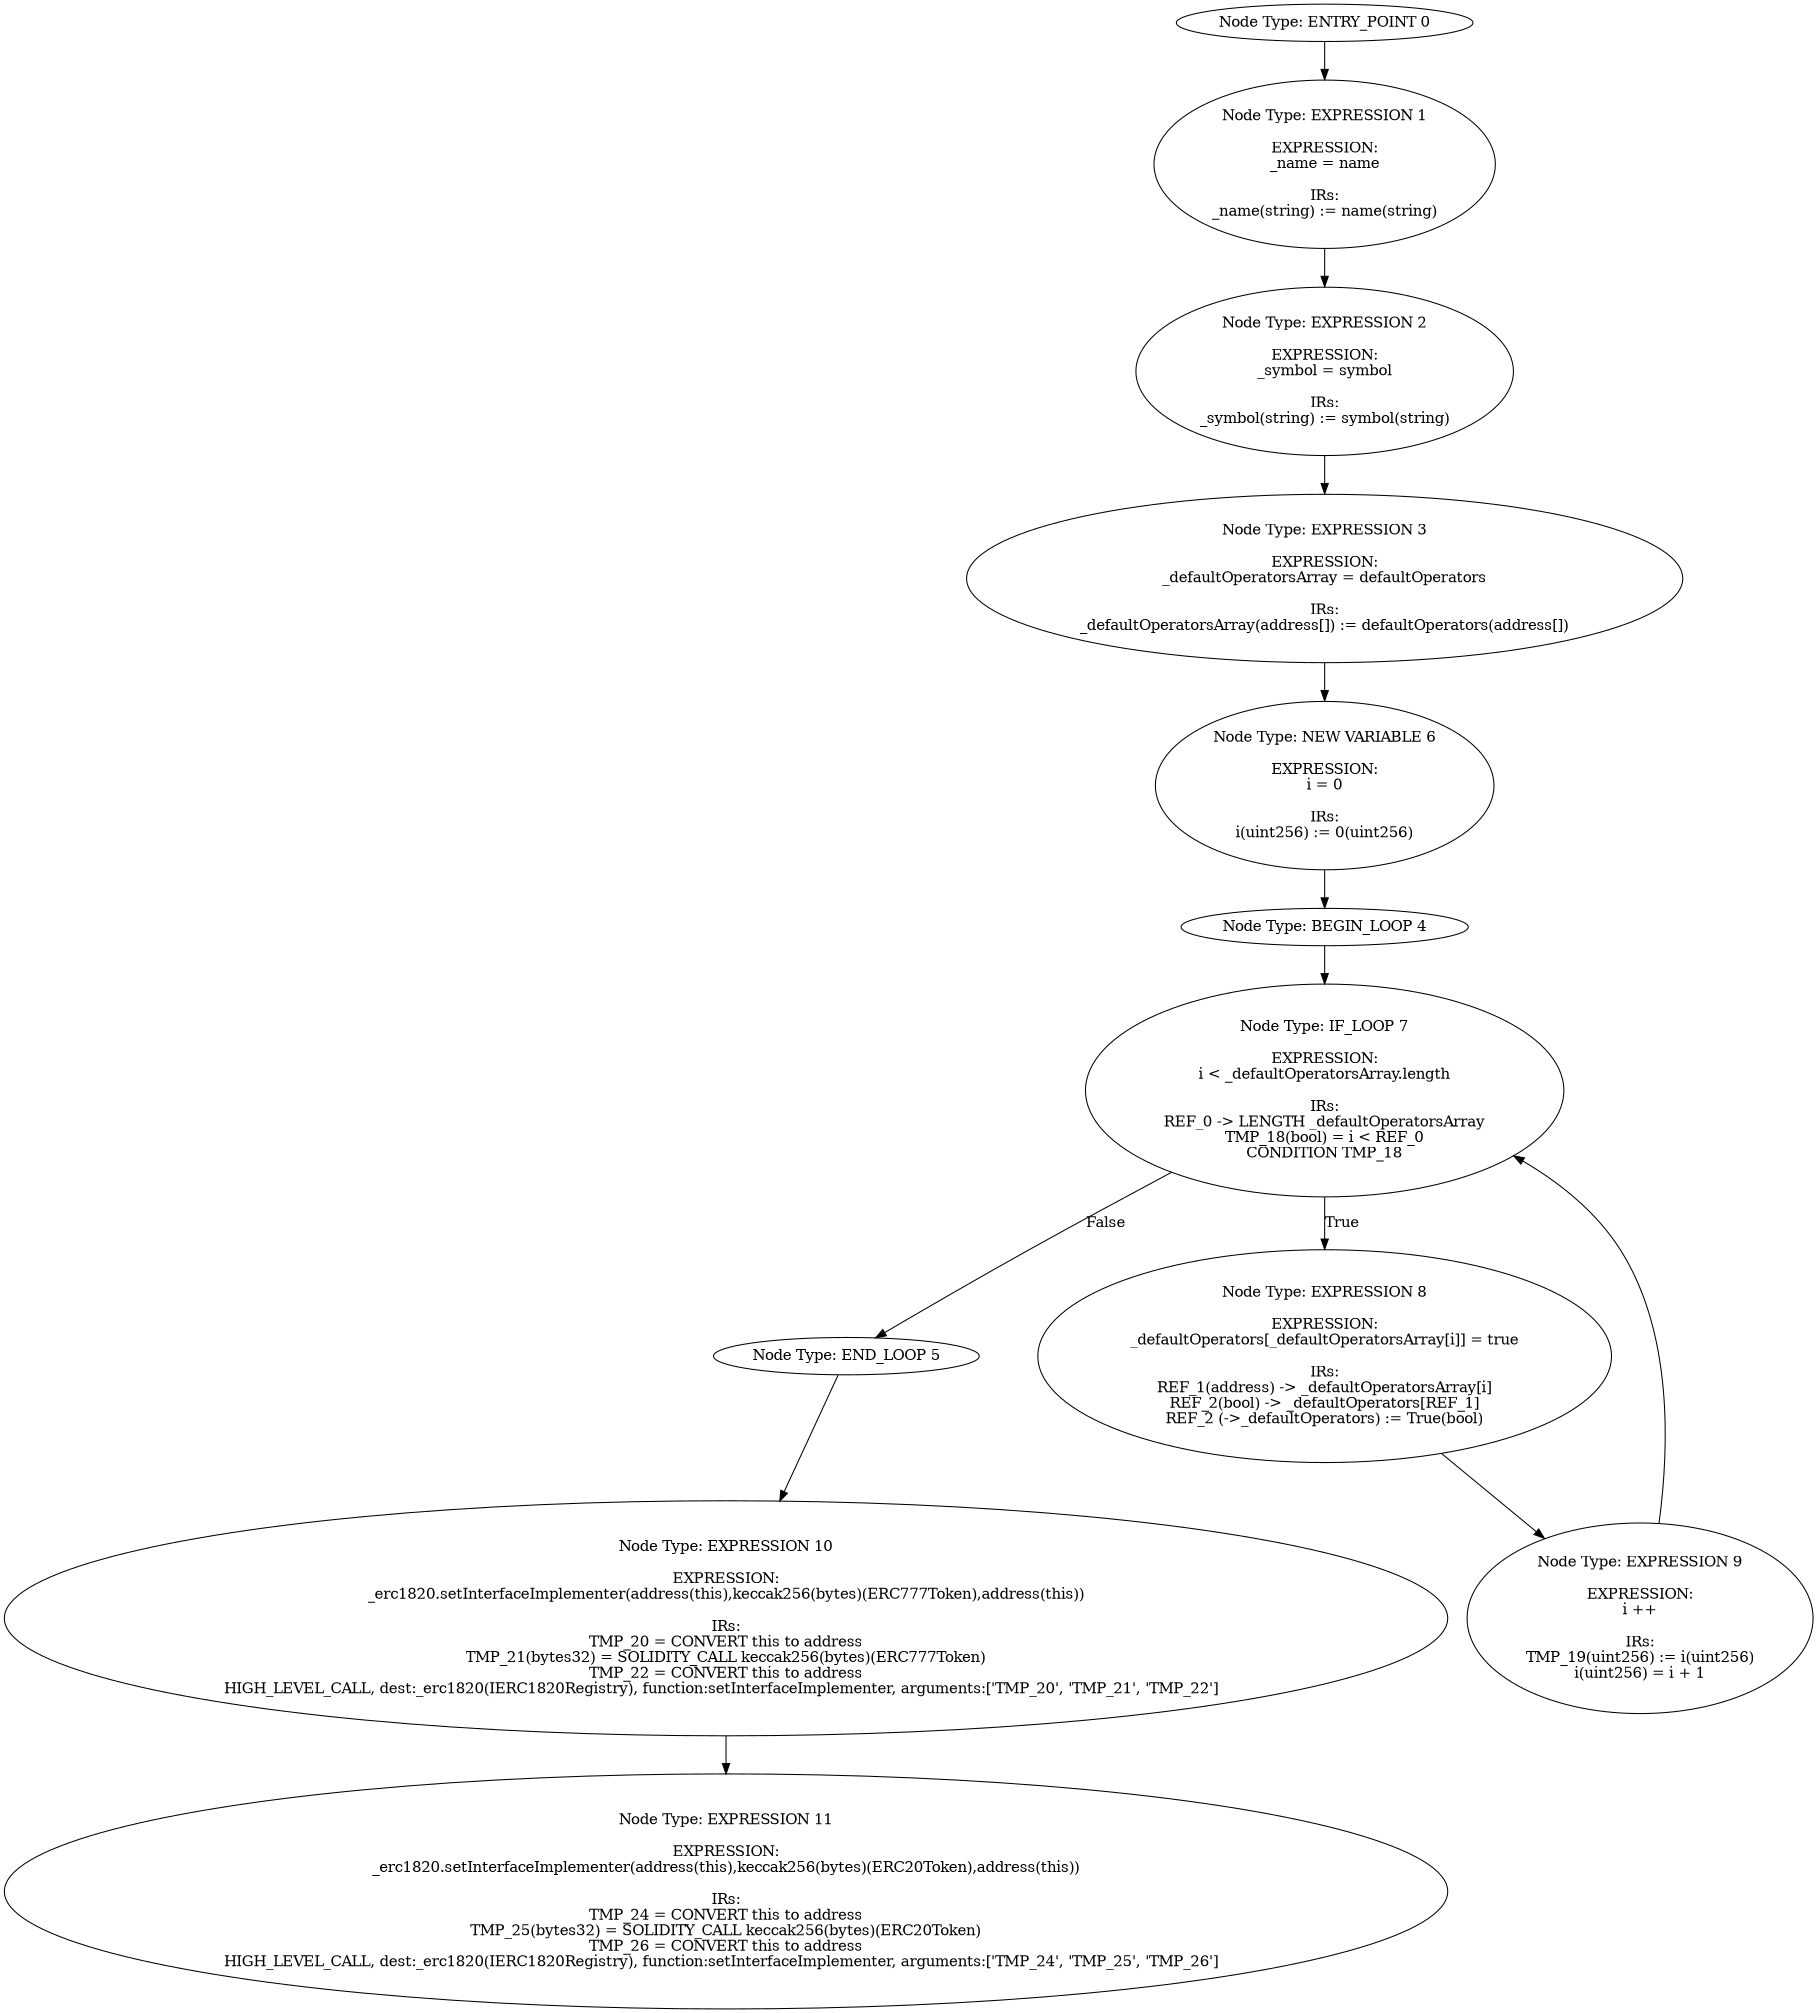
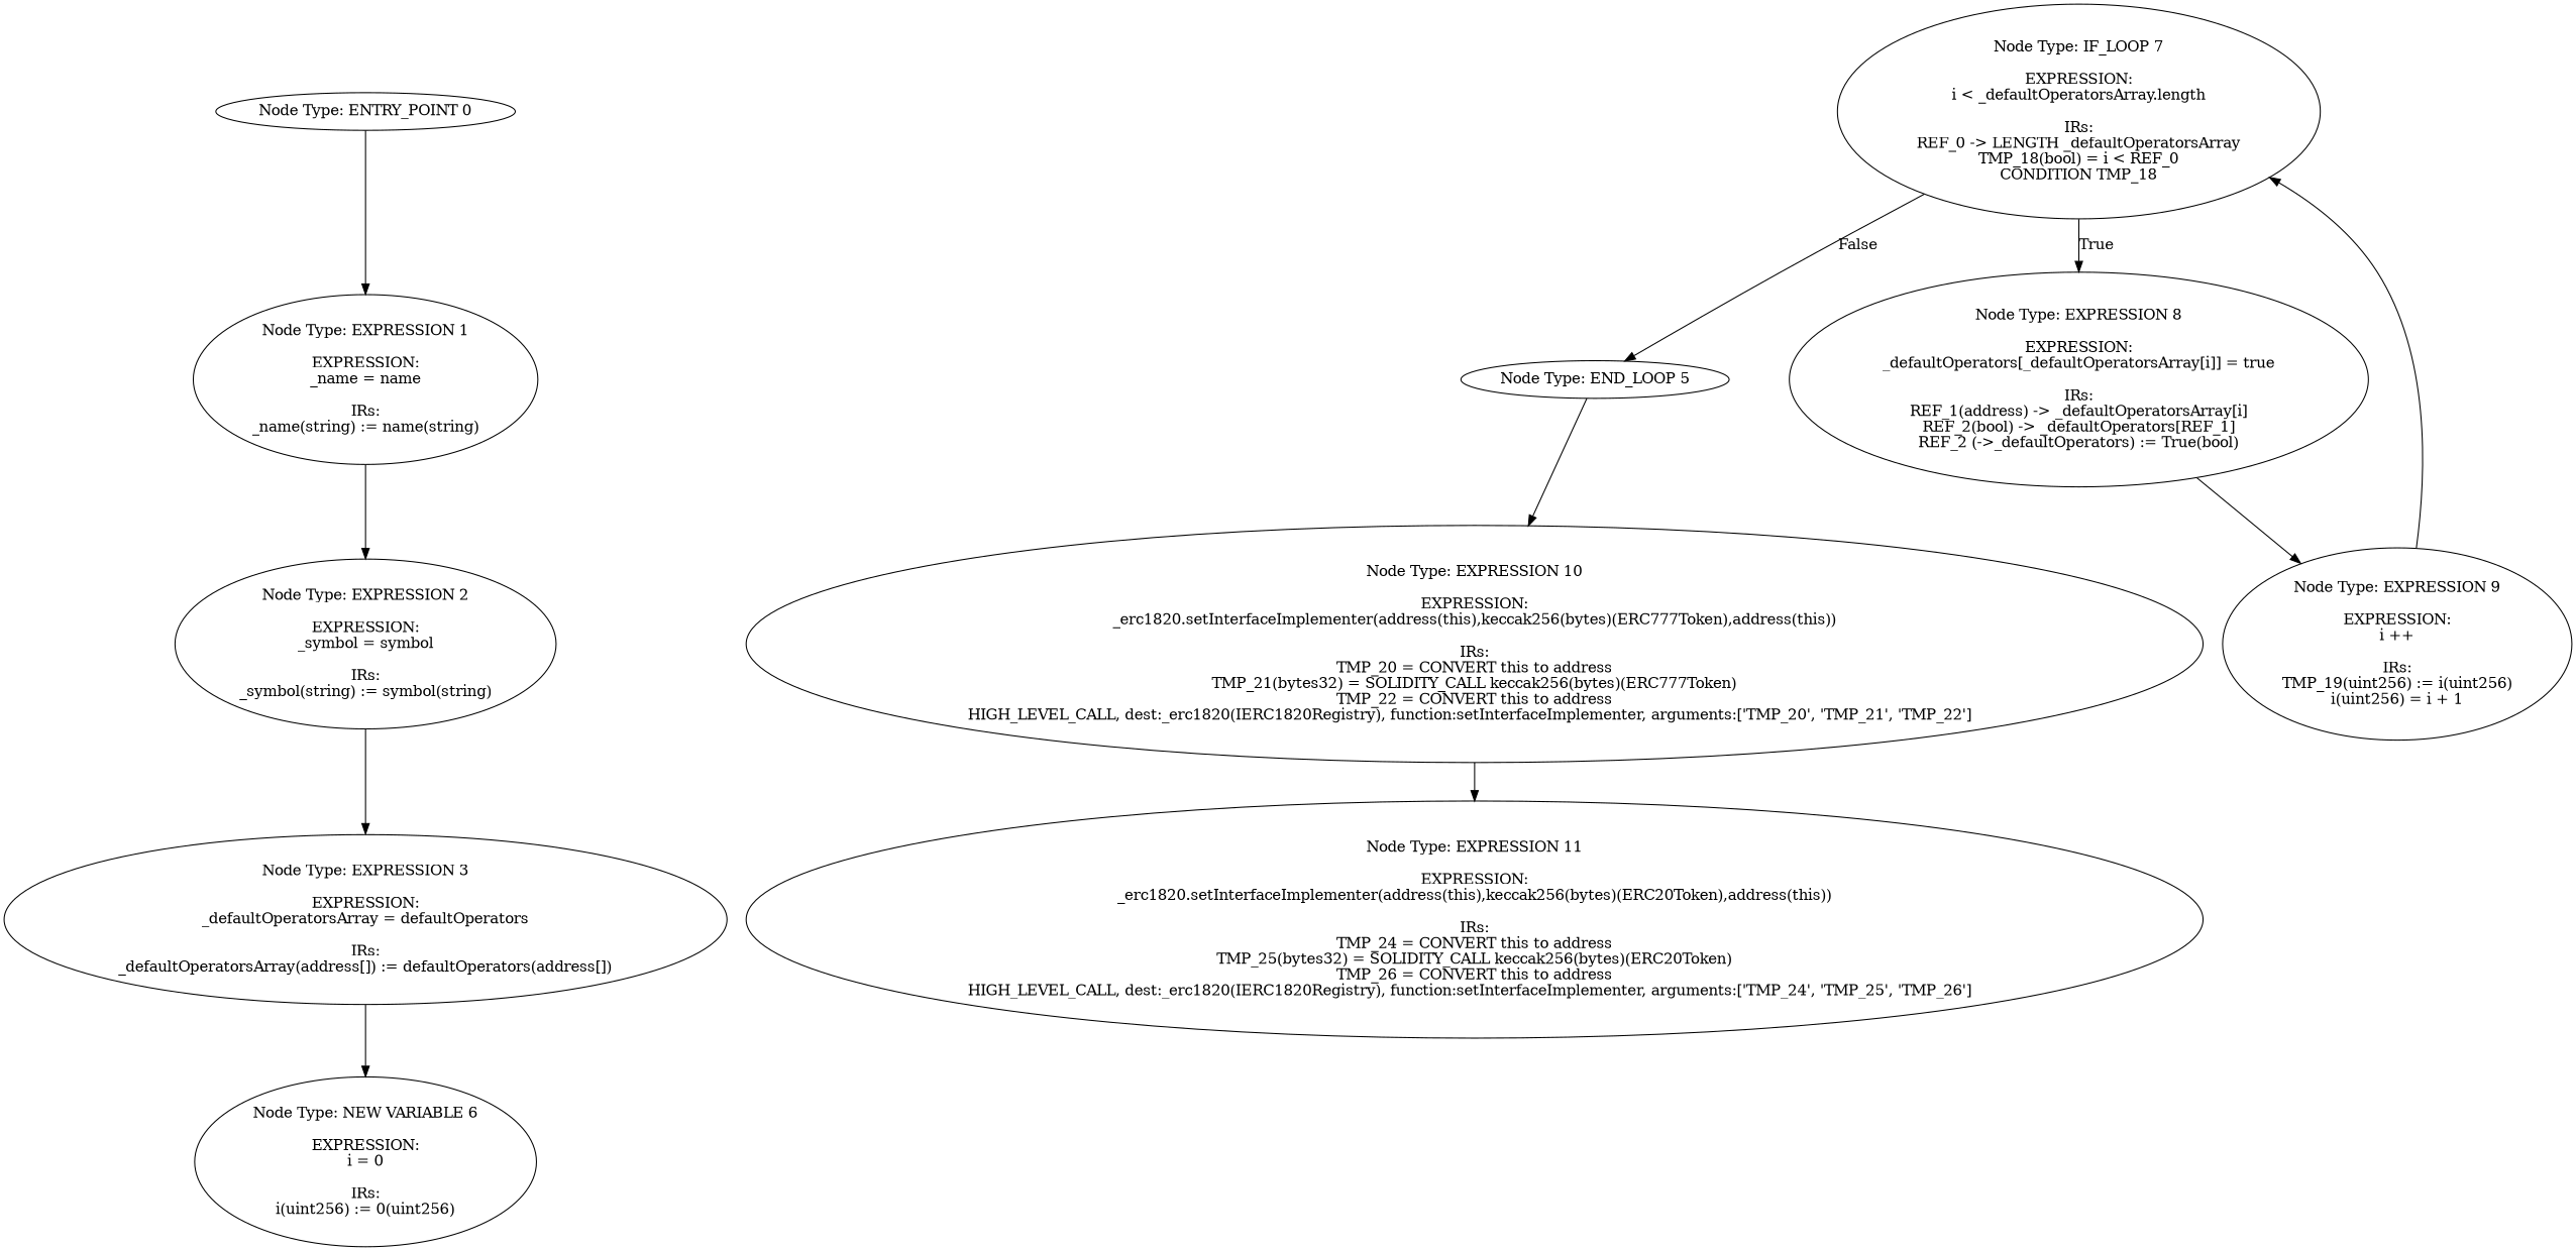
  digraph {
    n1 [label="Node Type: ENTRY_POINT 0\n"]
    n2 [label="Node Type: EXPRESSION 1\n\nEXPRESSION:\n_name = name\n\nIRs:\n_name(string) := name(string)"]
    n3 [label="Node Type: EXPRESSION 2\n\nEXPRESSION:\n_symbol = symbol\n\nIRs:\n_symbol(string) := symbol(string)"]
    n4 [label="Node Type: EXPRESSION 3\n\nEXPRESSION:\n_defaultOperatorsArray = defaultOperators\n\nIRs:\n_defaultOperatorsArray(address[]) := defaultOperators(address[])"]
    n5 [label="Node Type: NEW VARIABLE 6\n\nEXPRESSION:\ni = 0\n\nIRs:\ni(uint256) := 0(uint256)"]
-   n6 [label="Node Type: BEGIN_LOOP 4\n"]
    n7 [label="Node Type: IF_LOOP 7\n\nEXPRESSION:\ni < _defaultOperatorsArray.length\n\nIRs:\nREF_0 -> LENGTH _defaultOperatorsArray\nTMP_18(bool) = i < REF_0\nCONDITION TMP_18"]
    n8 [label="Node Type: END_LOOP 5\n"]
    n9 [label="Node Type: EXPRESSION 8\n\nEXPRESSION:\n_defaultOperators[_defaultOperatorsArray[i]] = true\n\nIRs:\nREF_1(address) -> _defaultOperatorsArray[i]\nREF_2(bool) -> _defaultOperators[REF_1]\nREF_2 (->_defaultOperators) := True(bool)"]
    n10 [label="Node Type: EXPRESSION 10\n\nEXPRESSION:\n_erc1820.setInterfaceImplementer(address(this),keccak256(bytes)(ERC777Token),address(this))\n\nIRs:\nTMP_20 = CONVERT this to address\nTMP_21(bytes32) = SOLIDITY_CALL keccak256(bytes)(ERC777Token)\nTMP_22 = CONVERT this to address\nHIGH_LEVEL_CALL, dest:_erc1820(IERC1820Registry), function:setInterfaceImplementer, arguments:['TMP_20', 'TMP_21', 'TMP_22']  "]
    n11 [label="Node Type: EXPRESSION 11\n\nEXPRESSION:\n_erc1820.setInterfaceImplementer(address(this),keccak256(bytes)(ERC20Token),address(this))\n\nIRs:\nTMP_24 = CONVERT this to address\nTMP_25(bytes32) = SOLIDITY_CALL keccak256(bytes)(ERC20Token)\nTMP_26 = CONVERT this to address\nHIGH_LEVEL_CALL, dest:_erc1820(IERC1820Registry), function:setInterfaceImplementer, arguments:['TMP_24', 'TMP_25', 'TMP_26']  "]
    n12 [label="Node Type: EXPRESSION 9\n\nEXPRESSION:\ni ++\n\nIRs:\nTMP_19(uint256) := i(uint256)\ni(uint256) = i + 1"]
    n1 -> n2
    n2 -> n3
    n3 -> n4
    n4 -> n5
-   n5 -> n6
-   n6 -> n7
    n7 -> n8 [label=False]
    n7 -> n9 [label=True]
    n8 -> n10
    n9 -> n12
    n10 -> n11
    n12 -> n7
  }
